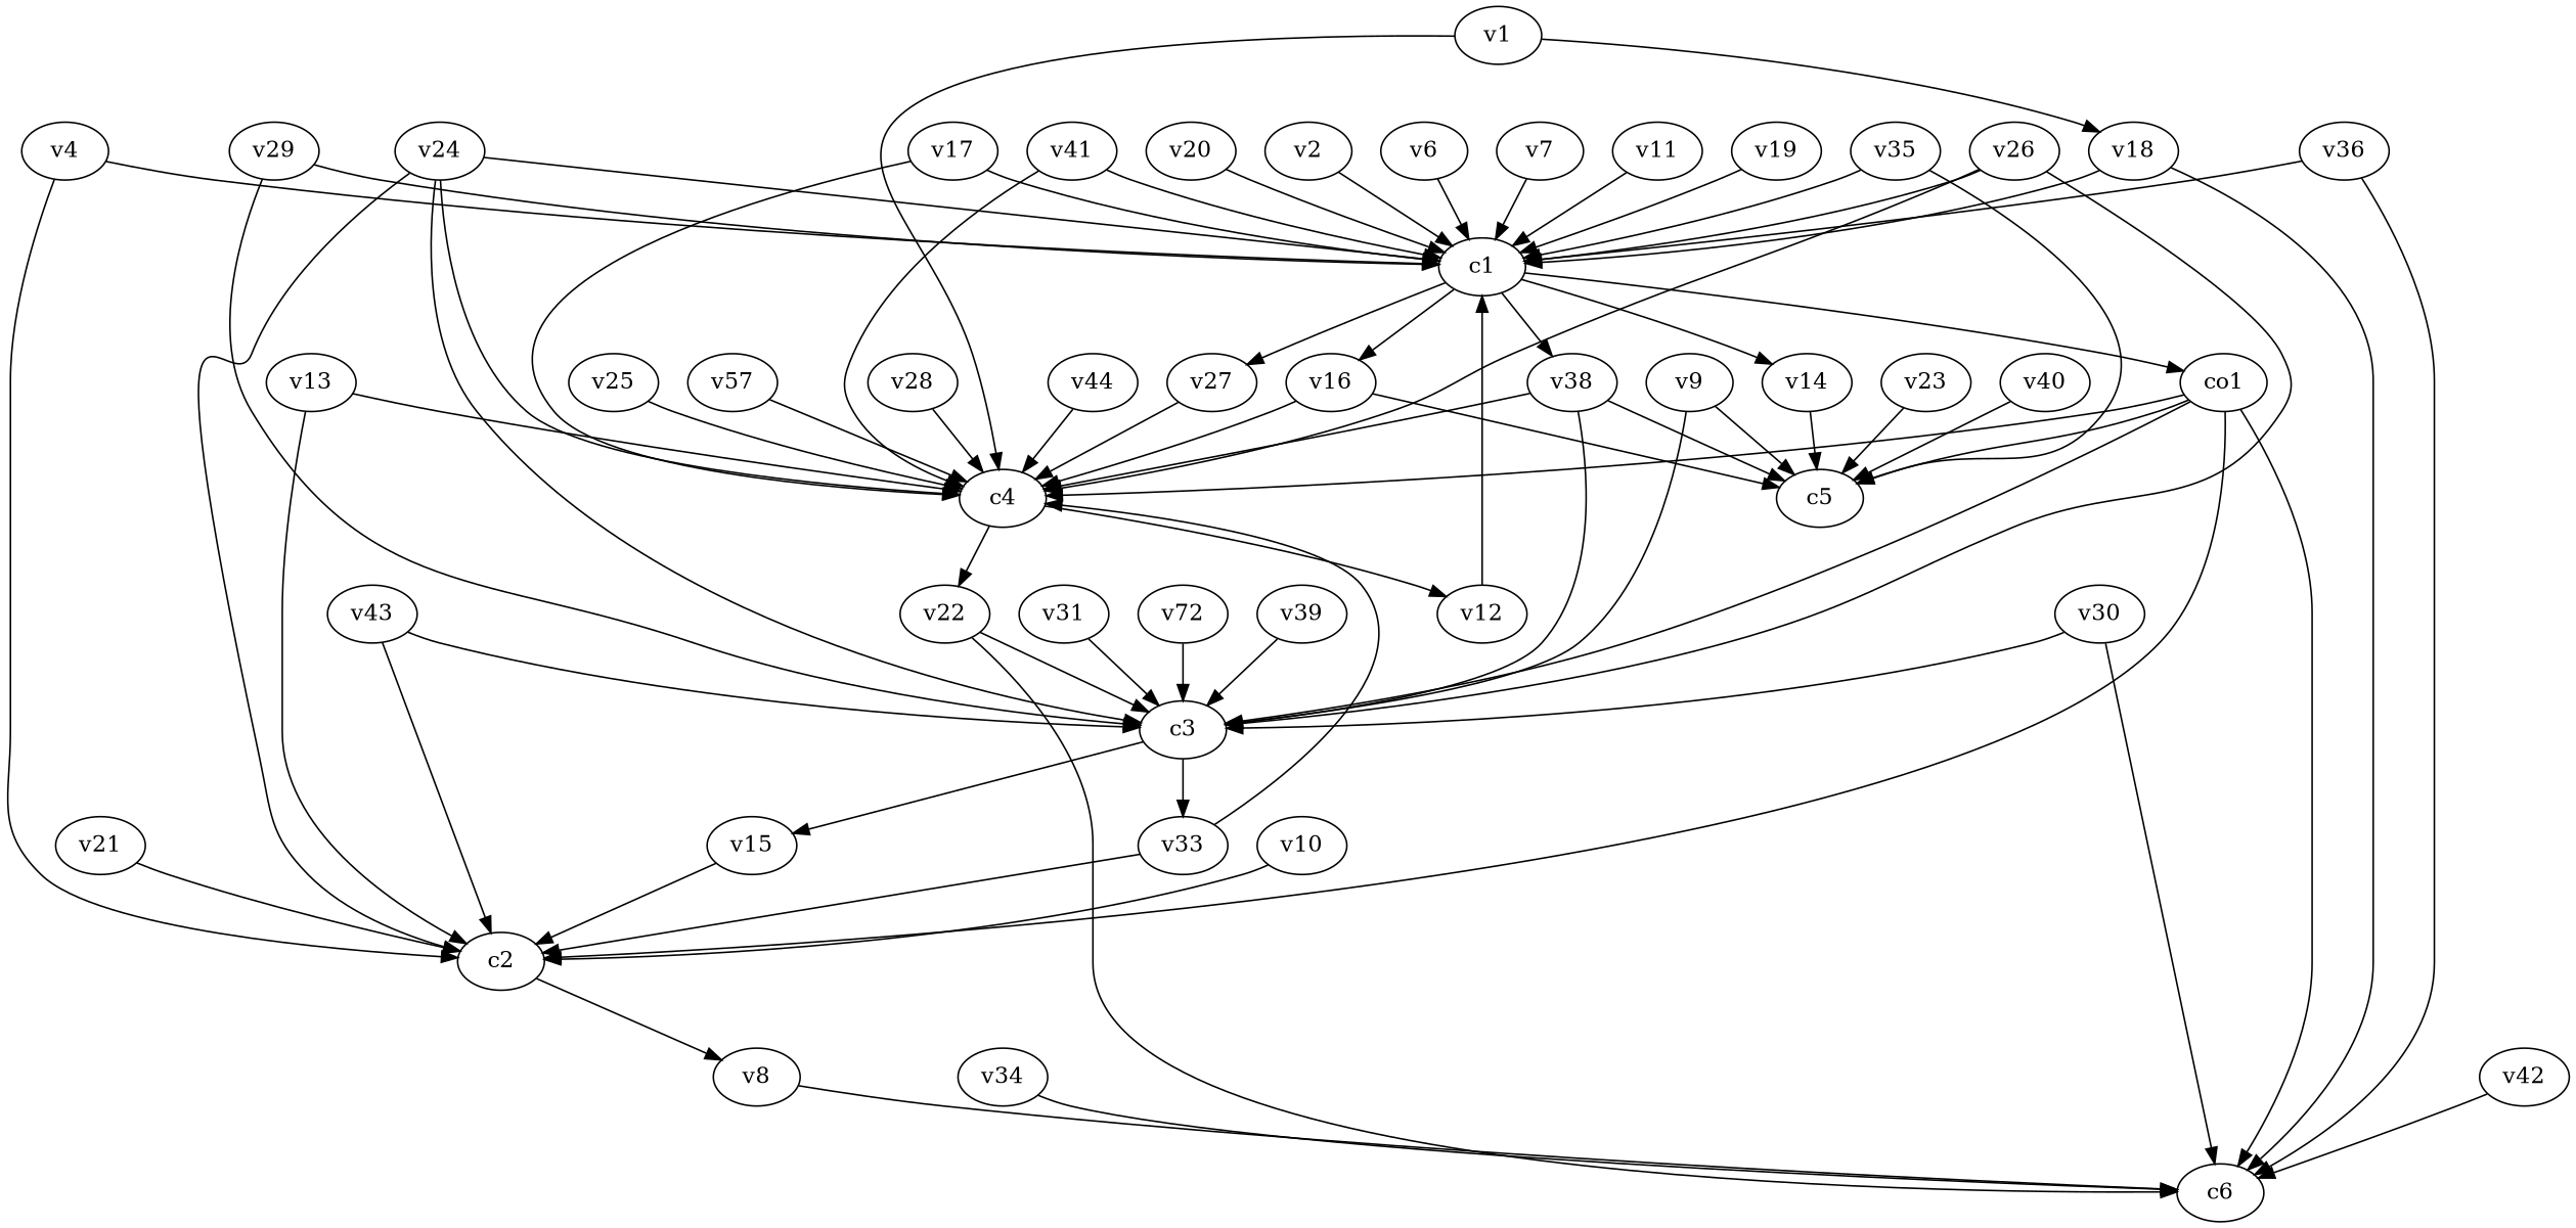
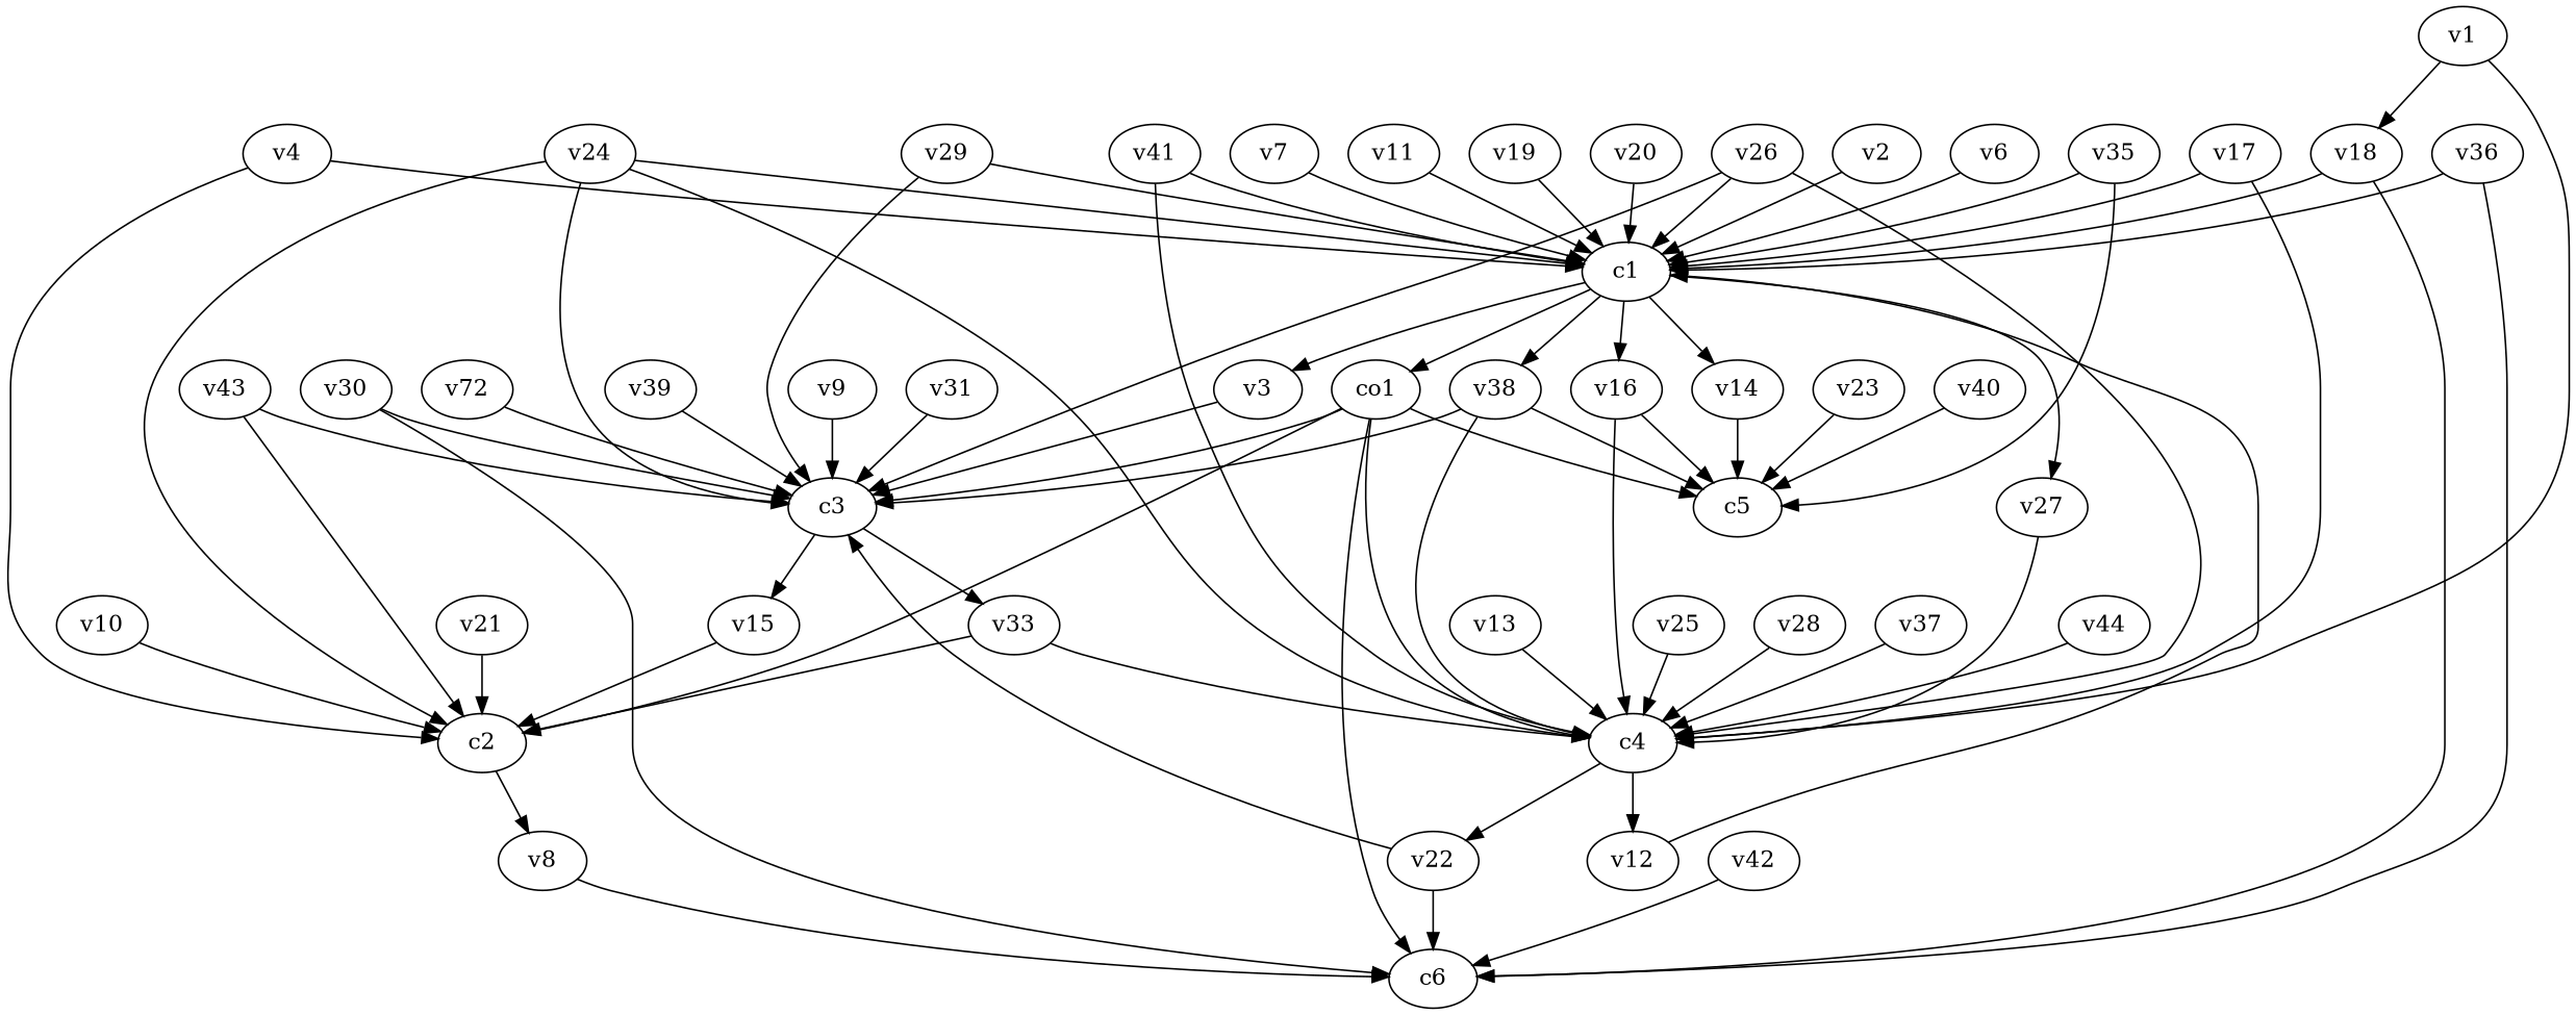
  strict digraph {
    fontname="DejaVu Serif"
    node [fontname="DejaVu Serif"]
    edge [fontname="DejaVu Serif" weight=1]
    c1
+   v3
    v16
    v27
    v38
    co1
    v14
    c3
    c4
    c5
-   v34
    c6
    c2
    v8
    v15
    v33
    v12
    v22
    v18
    v1
    v2
    v4
    v6
    v7
    v9
    v10
    v11
    v13
    v17
    v19
    v20
    v21
    v23
    v24
    v25
    v26
    v28
    v29
    v30
    v31
    n41 [label=v72]
    v35
    v36
-   v37 [label=v57]
+   v37
    v39
    v40
    v41
    v42
    v43
    v44
+   c1 -> v3
    c1 -> v16
    c1 -> v27
    c1 -> v38
    c1 -> co1
    c1 -> v14
+   v3 -> c3
    v16 -> c4
    v16 -> c5
    v27 -> c4
    v38 -> c3
    v38 -> c4
    v38 -> c5
    co1 -> c3
    co1 -> c4
    co1 -> c5
    co1 -> c6
    co1 -> c2
    v14 -> c5
    c3 -> v15
    c3 -> v33
    c4 -> v12
    c4 -> v22
-   v34 -> c6
    c2 -> v8
    v8 -> c6
    v15 -> c2
    v33 -> c4
    v33 -> c2
    v12 -> c1
    v22 -> c3
    v22 -> c6
    v18 -> c1
    v18 -> c6
    v1 -> c4
    v1 -> v18
    v2 -> c1
    v4 -> c1
    v4 -> c2
    v6 -> c1
    v7 -> c1
    v9 -> c3
-   v9 -> c5
    v10 -> c2
    v11 -> c1
    v13 -> c4
-   v13 -> c2
    v17 -> c1
    v17 -> c4
    v19 -> c1
    v20 -> c1
    v21 -> c2
    v23 -> c5
    v24 -> c1
    v24 -> c3
    v24 -> c4
    v24 -> c2
    v25 -> c4
    v26 -> c1
    v26 -> c3
    v26 -> c4
    v28 -> c4
    v29 -> c1
    v29 -> c3
    v30 -> c3
    v30 -> c6
    v31 -> c3
    n41 -> c3
    v35 -> c1
    v35 -> c5
    v36 -> c1
    v36 -> c6
    v37 -> c4
    v39 -> c3
    v40 -> c5
    v41 -> c1
    v41 -> c4
    v42 -> c6
    v43 -> c3
    v43 -> c2
    v44 -> c4
  }
